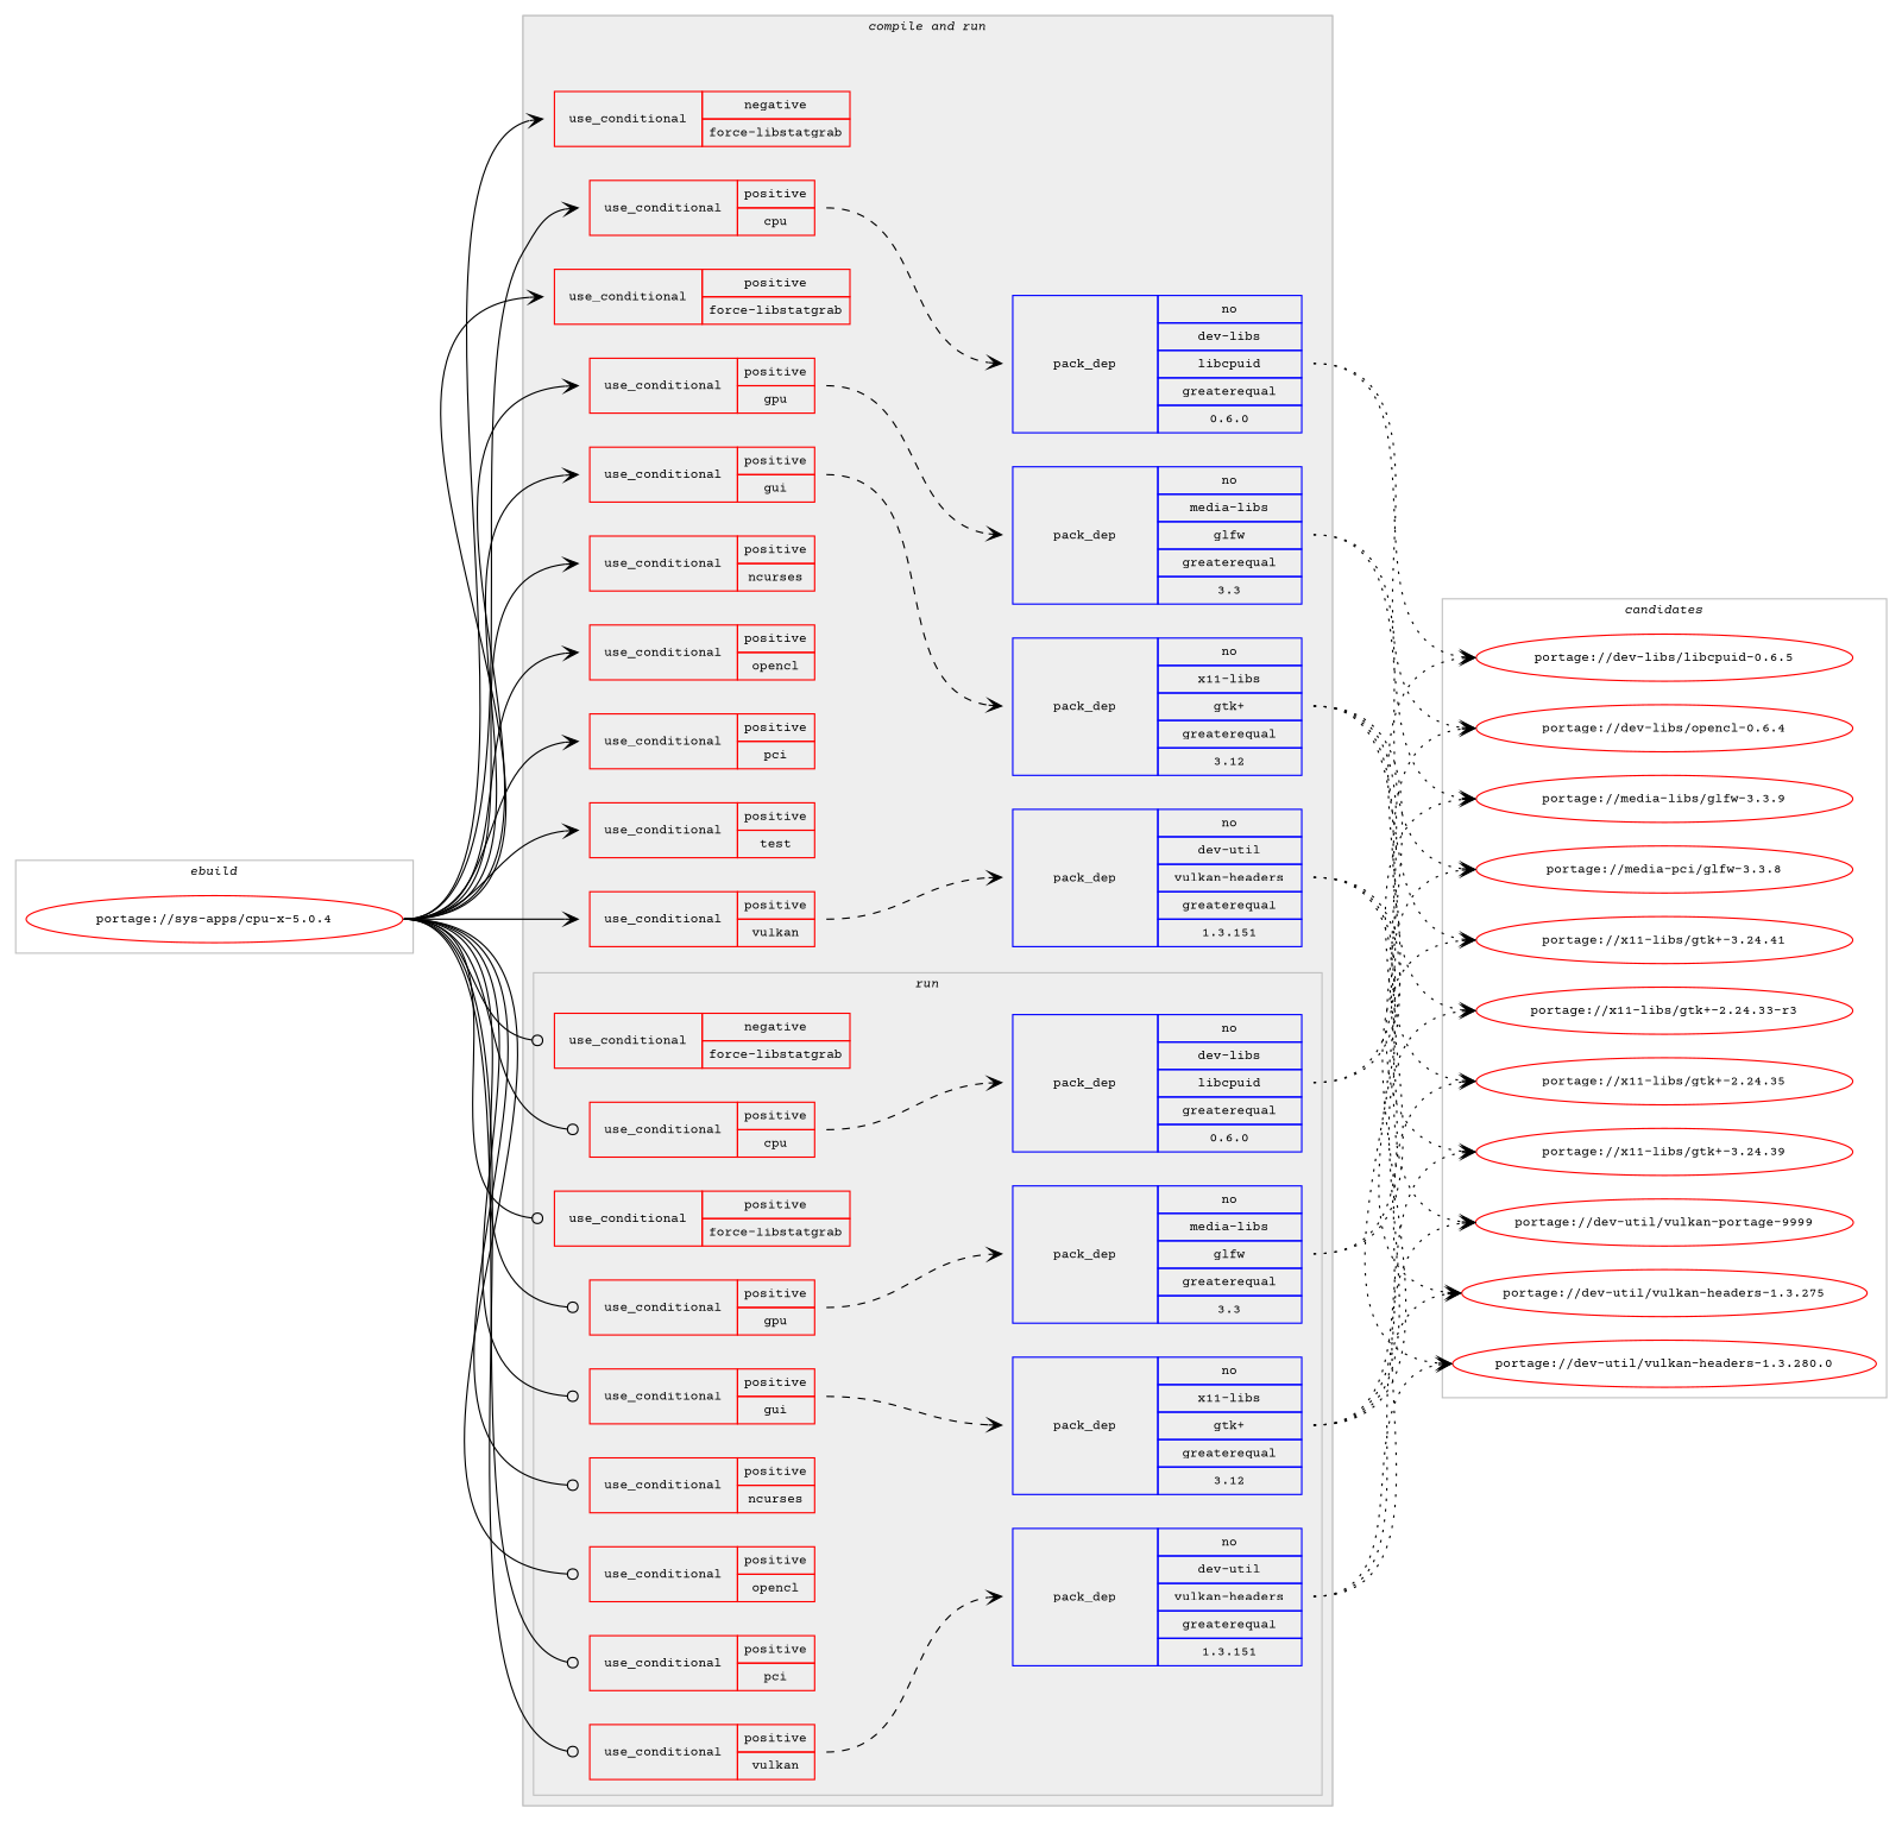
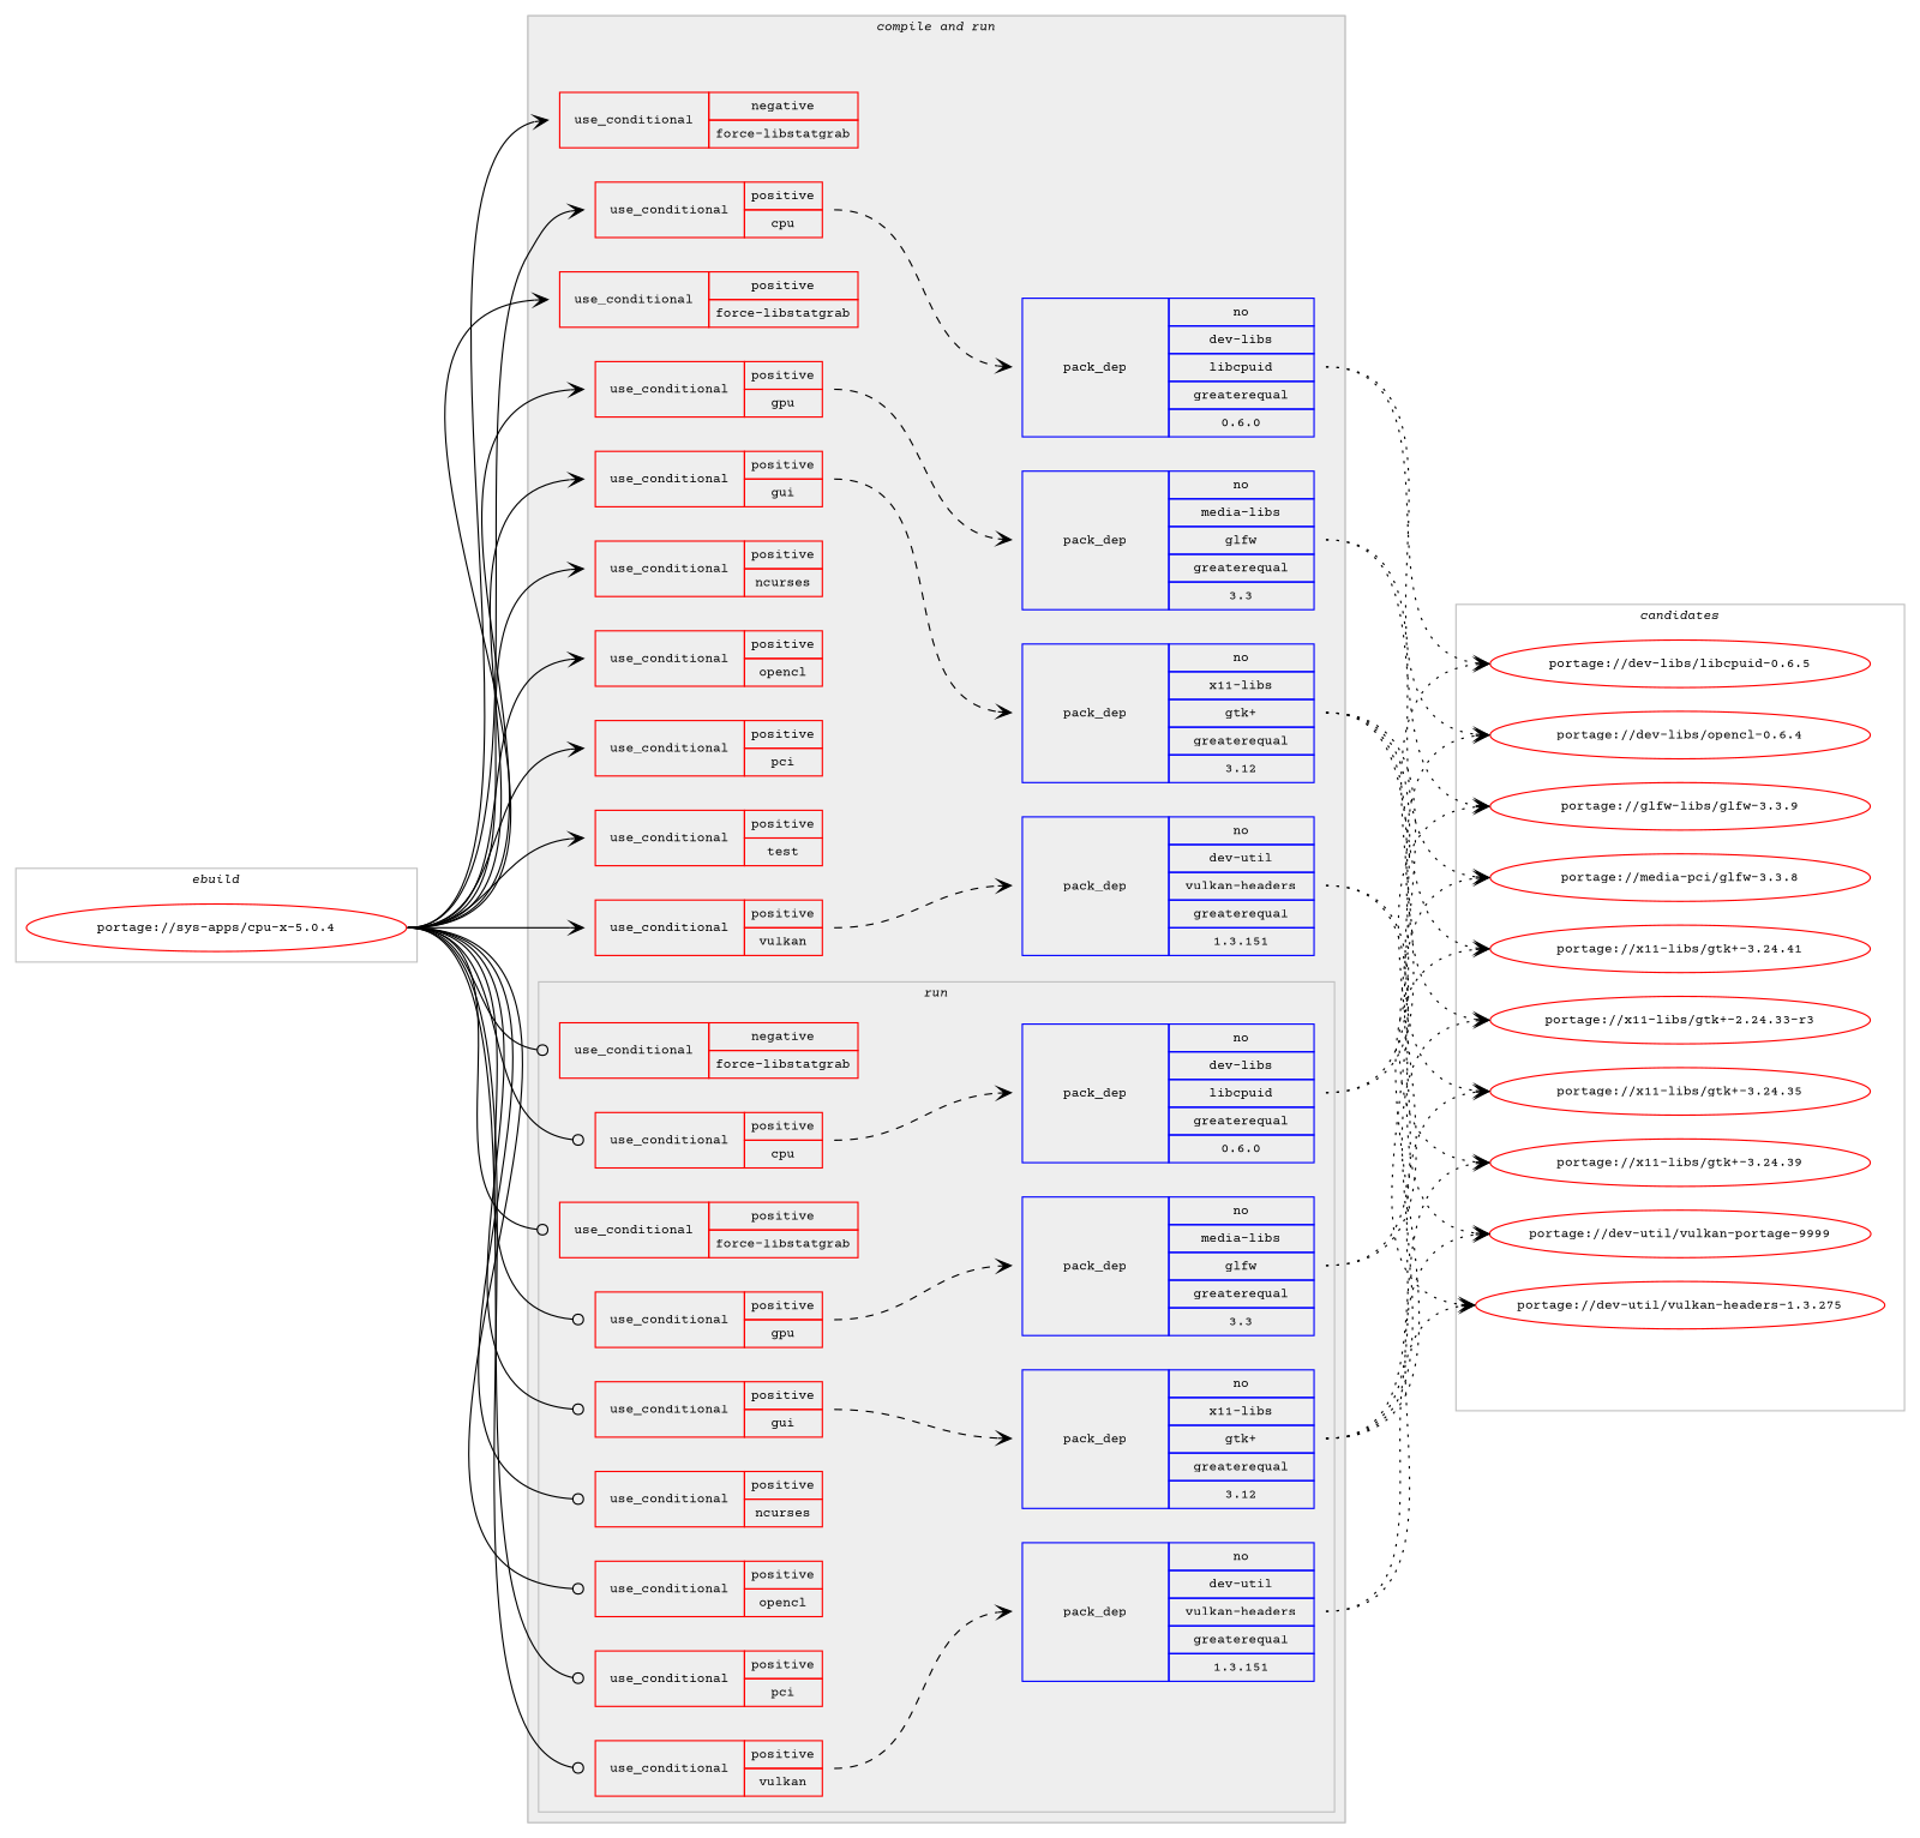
  digraph {
    compound=true
    concentrate=true
    fontname="Courier Prime"
    fontsize=10
    newrank=true
    rankdir=LR
    ranksep=1.5
    node [color=red fontname="Courier Prime" fontsize=10 shape=none]
    edge [arrowhead=vee fontname="Courier Prime" headport=w style=dotted tailport=e weight=20]
    n1 [label="portage://sys-apps/cpu-x-5.0.4" width=4 shape=""]
    n2 [label=<<TABLE BORDER="0" CELLBORDER="1" CELLSPACING="0" CELLPADDING="4"><TR><TD ROWSPAN="3" CELLPADDING="10">use_conditional</TD></TR><TR><TD>negative</TD></TR><TR><TD>force-libstatgrab</TD></TR></TABLE>>]
    n3 [color=blue label=<<TABLE BORDER="0" CELLBORDER="1" CELLSPACING="0" CELLPADDING="4" WIDTH="220"><TR><TD ROWSPAN="6" CELLPADDING="30">pack_dep</TD></TR><TR><TD WIDTH="110">no</TD></TR><TR><TD>dev-libs</TD></TR><TR><TD>libcpuid</TD></TR><TR><TD>greaterequal</TD></TR><TR><TD>0.6.0</TD></TR></TABLE>>]
    n4 [label=<<TABLE BORDER="0" CELLBORDER="1" CELLSPACING="0" CELLPADDING="4"><TR><TD ROWSPAN="3" CELLPADDING="10">use_conditional</TD></TR><TR><TD>positive</TD></TR><TR><TD>cpu</TD></TR></TABLE>>]
    n5 [label=<<TABLE BORDER="0" CELLBORDER="1" CELLSPACING="0" CELLPADDING="4"><TR><TD ROWSPAN="3" CELLPADDING="10">use_conditional</TD></TR><TR><TD>positive</TD></TR><TR><TD>force-libstatgrab</TD></TR></TABLE>>]
    n6 [color=blue label=<<TABLE BORDER="0" CELLBORDER="1" CELLSPACING="0" CELLPADDING="4" WIDTH="220"><TR><TD ROWSPAN="6" CELLPADDING="30">pack_dep</TD></TR><TR><TD WIDTH="110">no</TD></TR><TR><TD>media-libs</TD></TR><TR><TD>glfw</TD></TR><TR><TD>greaterequal</TD></TR><TR><TD>3.3</TD></TR></TABLE>>]
    n7 [label=<<TABLE BORDER="0" CELLBORDER="1" CELLSPACING="0" CELLPADDING="4"><TR><TD ROWSPAN="3" CELLPADDING="10">use_conditional</TD></TR><TR><TD>positive</TD></TR><TR><TD>gpu</TD></TR></TABLE>>]
    n8 [color=blue label=<<TABLE BORDER="0" CELLBORDER="1" CELLSPACING="0" CELLPADDING="4" WIDTH="220"><TR><TD ROWSPAN="6" CELLPADDING="30">pack_dep</TD></TR><TR><TD WIDTH="110">no</TD></TR><TR><TD>x11-libs</TD></TR><TR><TD>gtk+</TD></TR><TR><TD>greaterequal</TD></TR><TR><TD>3.12</TD></TR></TABLE>>]
    n9 [label=<<TABLE BORDER="0" CELLBORDER="1" CELLSPACING="0" CELLPADDING="4"><TR><TD ROWSPAN="3" CELLPADDING="10">use_conditional</TD></TR><TR><TD>positive</TD></TR><TR><TD>gui</TD></TR></TABLE>>]
    n10 [label=<<TABLE BORDER="0" CELLBORDER="1" CELLSPACING="0" CELLPADDING="4"><TR><TD ROWSPAN="3" CELLPADDING="10">use_conditional</TD></TR><TR><TD>positive</TD></TR><TR><TD>ncurses</TD></TR></TABLE>>]
    n11 [label=<<TABLE BORDER="0" CELLBORDER="1" CELLSPACING="0" CELLPADDING="4"><TR><TD ROWSPAN="3" CELLPADDING="10">use_conditional</TD></TR><TR><TD>positive</TD></TR><TR><TD>opencl</TD></TR></TABLE>>]
    n12 [label=<<TABLE BORDER="0" CELLBORDER="1" CELLSPACING="0" CELLPADDING="4"><TR><TD ROWSPAN="3" CELLPADDING="10">use_conditional</TD></TR><TR><TD>positive</TD></TR><TR><TD>pci</TD></TR></TABLE>>]
    n13 [label=<<TABLE BORDER="0" CELLBORDER="1" CELLSPACING="0" CELLPADDING="4"><TR><TD ROWSPAN="3" CELLPADDING="10">use_conditional</TD></TR><TR><TD>positive</TD></TR><TR><TD>test</TD></TR></TABLE>>]
    n14 [color=blue label=<<TABLE BORDER="0" CELLBORDER="1" CELLSPACING="0" CELLPADDING="4" WIDTH="220"><TR><TD ROWSPAN="6" CELLPADDING="30">pack_dep</TD></TR><TR><TD WIDTH="110">no</TD></TR><TR><TD>dev-util</TD></TR><TR><TD>vulkan-headers</TD></TR><TR><TD>greaterequal</TD></TR><TR><TD>1.3.151</TD></TR></TABLE>>]
    n15 [label=<<TABLE BORDER="0" CELLBORDER="1" CELLSPACING="0" CELLPADDING="4"><TR><TD ROWSPAN="3" CELLPADDING="10">use_conditional</TD></TR><TR><TD>positive</TD></TR><TR><TD>vulkan</TD></TR></TABLE>>]
    n16 [label=<<TABLE BORDER="0" CELLBORDER="1" CELLSPACING="0" CELLPADDING="4"><TR><TD ROWSPAN="3" CELLPADDING="10">use_conditional</TD></TR><TR><TD>negative</TD></TR><TR><TD>force-libstatgrab</TD></TR></TABLE>>]
    n17 [color=blue label=<<TABLE BORDER="0" CELLBORDER="1" CELLSPACING="0" CELLPADDING="4" WIDTH="220"><TR><TD ROWSPAN="6" CELLPADDING="30">pack_dep</TD></TR><TR><TD WIDTH="110">no</TD></TR><TR><TD>dev-libs</TD></TR><TR><TD>libcpuid</TD></TR><TR><TD>greaterequal</TD></TR><TR><TD>0.6.0</TD></TR></TABLE>>]
    n18 [label=<<TABLE BORDER="0" CELLBORDER="1" CELLSPACING="0" CELLPADDING="4"><TR><TD ROWSPAN="3" CELLPADDING="10">use_conditional</TD></TR><TR><TD>positive</TD></TR><TR><TD>cpu</TD></TR></TABLE>>]
    n19 [label=<<TABLE BORDER="0" CELLBORDER="1" CELLSPACING="0" CELLPADDING="4"><TR><TD ROWSPAN="3" CELLPADDING="10">use_conditional</TD></TR><TR><TD>positive</TD></TR><TR><TD>force-libstatgrab</TD></TR></TABLE>>]
    n20 [color=blue label=<<TABLE BORDER="0" CELLBORDER="1" CELLSPACING="0" CELLPADDING="4" WIDTH="220"><TR><TD ROWSPAN="6" CELLPADDING="30">pack_dep</TD></TR><TR><TD WIDTH="110">no</TD></TR><TR><TD>media-libs</TD></TR><TR><TD>glfw</TD></TR><TR><TD>greaterequal</TD></TR><TR><TD>3.3</TD></TR></TABLE>>]
    n21 [label=<<TABLE BORDER="0" CELLBORDER="1" CELLSPACING="0" CELLPADDING="4"><TR><TD ROWSPAN="3" CELLPADDING="10">use_conditional</TD></TR><TR><TD>positive</TD></TR><TR><TD>gpu</TD></TR></TABLE>>]
    n22 [color=blue label=<<TABLE BORDER="0" CELLBORDER="1" CELLSPACING="0" CELLPADDING="4" WIDTH="220"><TR><TD ROWSPAN="6" CELLPADDING="30">pack_dep</TD></TR><TR><TD WIDTH="110">no</TD></TR><TR><TD>x11-libs</TD></TR><TR><TD>gtk+</TD></TR><TR><TD>greaterequal</TD></TR><TR><TD>3.12</TD></TR></TABLE>>]
    n23 [label=<<TABLE BORDER="0" CELLBORDER="1" CELLSPACING="0" CELLPADDING="4"><TR><TD ROWSPAN="3" CELLPADDING="10">use_conditional</TD></TR><TR><TD>positive</TD></TR><TR><TD>gui</TD></TR></TABLE>>]
    n24 [label=<<TABLE BORDER="0" CELLBORDER="1" CELLSPACING="0" CELLPADDING="4"><TR><TD ROWSPAN="3" CELLPADDING="10">use_conditional</TD></TR><TR><TD>positive</TD></TR><TR><TD>ncurses</TD></TR></TABLE>>]
    n25 [label=<<TABLE BORDER="0" CELLBORDER="1" CELLSPACING="0" CELLPADDING="4"><TR><TD ROWSPAN="3" CELLPADDING="10">use_conditional</TD></TR><TR><TD>positive</TD></TR><TR><TD>opencl</TD></TR></TABLE>>]
    n26 [label=<<TABLE BORDER="0" CELLBORDER="1" CELLSPACING="0" CELLPADDING="4"><TR><TD ROWSPAN="3" CELLPADDING="10">use_conditional</TD></TR><TR><TD>positive</TD></TR><TR><TD>pci</TD></TR></TABLE>>]
    n27 [color=blue label=<<TABLE BORDER="0" CELLBORDER="1" CELLSPACING="0" CELLPADDING="4" WIDTH="220"><TR><TD ROWSPAN="6" CELLPADDING="30">pack_dep</TD></TR><TR><TD WIDTH="110">no</TD></TR><TR><TD>dev-util</TD></TR><TR><TD>vulkan-headers</TD></TR><TR><TD>greaterequal</TD></TR><TR><TD>1.3.151</TD></TR></TABLE>>]
    n28 [label=<<TABLE BORDER="0" CELLBORDER="1" CELLSPACING="0" CELLPADDING="4"><TR><TD ROWSPAN="3" CELLPADDING="10">use_conditional</TD></TR><TR><TD>positive</TD></TR><TR><TD>vulkan</TD></TR></TABLE>>]
    n29 [label="portage://x11-libs/gtk+-2.24.33-r3" width=4 shape=""]
-   n30 [label="portage://x11-libs/gtk+-2.24.35" width=4 shape=""]
+   n30 [label="portage://x11-libs/gtk+-3.24.35" width=4 shape=""]
    n31 [label="portage://x11-libs/gtk+-3.24.39" width=4 shape=""]
    n32 [label="portage://x11-libs/gtk+-3.24.41" width=4 shape=""]
    n33 [label="portage://dev-libs/opencl-0.6.4" width=4 shape=""]
    n34 [label="portage://dev-libs/libcpuid-0.6.5" width=4 shape=""]
    n35 [label="portage://media-pci/glfw-3.3.8" width=4 shape=""]
-   n36 [label="portage://media-libs/glfw-3.3.9" width=4 shape=""]
+   n36 [label="portage://glfw-libs/glfw-3.3.9" width=4 shape=""]
    n37 [label="portage://dev-util/vulkan-headers-1.3.275" width=4 shape=""]
-   n38 [label="portage://dev-util/vulkan-headers-1.3.280.0" width=4 shape=""]
    n39 [label="portage://dev-util/vulkan-portage-9999" width=4 shape=""]
    subgraph cluster_1 {
      color=gray
      label=<<i>ebuild</i>>
      rank=same
      n1
    }
    subgraph cluster_2 {
      color=gray
      label=<<i>dependencies</i>>
      subgraph cluster_3 {
        color=gray
        fillcolor="#eeeeee"
        label=<<i>compile</i>>
        style=filled
        subgraph sub_4 {
          color=gray
          fillcolor="#eeeeee"
          label=<<i>compile</i>>
          style=filled
          n2
        }
        subgraph sub_5 {
          color=gray
          fillcolor="#eeeeee"
          label=<<i>compile</i>>
          style=filled
          n4
          subgraph sub_6 {
            color=gray
            fillcolor="#eeeeee"
            label=<<i>compile</i>>
            style=filled
            n3
          }
        }
        subgraph sub_7 {
          color=gray
          fillcolor="#eeeeee"
          label=<<i>compile</i>>
          style=filled
          n5
        }
        subgraph sub_8 {
          color=gray
          fillcolor="#eeeeee"
          label=<<i>compile</i>>
          style=filled
          n7
          subgraph sub_9 {
            color=gray
            fillcolor="#eeeeee"
            label=<<i>compile</i>>
            style=filled
            n6
          }
        }
        subgraph sub_10 {
          color=gray
          fillcolor="#eeeeee"
          label=<<i>compile</i>>
          style=filled
          n9
          subgraph sub_11 {
            color=gray
            fillcolor="#eeeeee"
            label=<<i>compile</i>>
            style=filled
            n8
          }
        }
        subgraph sub_12 {
          color=gray
          fillcolor="#eeeeee"
          label=<<i>compile</i>>
          style=filled
          n10
        }
        subgraph sub_13 {
          color=gray
          fillcolor="#eeeeee"
          label=<<i>compile</i>>
          style=filled
          n11
        }
        subgraph sub_14 {
          color=gray
          fillcolor="#eeeeee"
          label=<<i>compile</i>>
          style=filled
          n12
        }
        subgraph sub_15 {
          color=gray
          fillcolor="#eeeeee"
          label=<<i>compile</i>>
          style=filled
          n13
        }
        subgraph sub_16 {
          color=gray
          fillcolor="#eeeeee"
          label=<<i>compile</i>>
          style=filled
          n15
          subgraph sub_17 {
            color=gray
            fillcolor="#eeeeee"
            label=<<i>compile</i>>
            style=filled
            n14
          }
        }
      }
      subgraph cluster_18 {
        color=gray
        fillcolor="#eeeeee"
        label=<<i>compile and run</i>>
        style=filled
      }
      subgraph cluster_19 {
        color=gray
        fillcolor="#eeeeee"
        label=<<i>run</i>>
        style=filled
        subgraph sub_20 {
          color=gray
          fillcolor="#eeeeee"
          label=<<i>run</i>>
          style=filled
          n16
        }
        subgraph sub_21 {
          color=gray
          fillcolor="#eeeeee"
          label=<<i>run</i>>
          style=filled
          n18
          subgraph sub_22 {
            color=gray
            fillcolor="#eeeeee"
            label=<<i>run</i>>
            style=filled
            n17
          }
        }
        subgraph sub_23 {
          color=gray
          fillcolor="#eeeeee"
          label=<<i>run</i>>
          style=filled
          n19
        }
        subgraph sub_24 {
          color=gray
          fillcolor="#eeeeee"
          label=<<i>run</i>>
          style=filled
          n21
          subgraph sub_25 {
            color=gray
            fillcolor="#eeeeee"
            label=<<i>run</i>>
            style=filled
            n20
          }
        }
        subgraph sub_26 {
          color=gray
          fillcolor="#eeeeee"
          label=<<i>run</i>>
          style=filled
          n23
          subgraph sub_27 {
            color=gray
            fillcolor="#eeeeee"
            label=<<i>run</i>>
            style=filled
            n22
          }
        }
        subgraph sub_28 {
          color=gray
          fillcolor="#eeeeee"
          label=<<i>run</i>>
          style=filled
          n24
        }
        subgraph sub_29 {
          color=gray
          fillcolor="#eeeeee"
          label=<<i>run</i>>
          style=filled
          n25
        }
        subgraph sub_30 {
          color=gray
          fillcolor="#eeeeee"
          label=<<i>run</i>>
          style=filled
          n26
        }
        subgraph sub_31 {
          color=gray
          fillcolor="#eeeeee"
          label=<<i>run</i>>
          style=filled
          n28
          subgraph sub_32 {
            color=gray
            fillcolor="#eeeeee"
            label=<<i>run</i>>
            style=filled
            n27
          }
        }
      }
    }
    subgraph cluster_33 {
      color=gray
      label=<<i>candidates</i>>
      rank=same
      subgraph sub_34 {
        color=black
        label=<<i>candidates</i>>
        nodesep=1
        rank=same
        n29
        n30
        n31
        n32
      }
      subgraph sub_35 {
        color=black
        label=<<i>candidates</i>>
        nodesep=1
        rank=same
        n33
        n34
      }
      subgraph sub_36 {
        color=black
        label=<<i>candidates</i>>
        nodesep=1
        rank=same
        n35
        n36
      }
      subgraph sub_37 {
        color=black
        label=<<i>candidates</i>>
        nodesep=1
        rank=same
        n37
-       n38
        n39
      }
      subgraph sub_38 {
        color=black
        label=<<i>candidates</i>>
        nodesep=1
        rank=same
        n33
        n34
      }
      subgraph sub_39 {
        color=black
        label=<<i>candidates</i>>
        nodesep=1
        rank=same
        n35
        n36
      }
      subgraph sub_40 {
        color=black
        label=<<i>candidates</i>>
        nodesep=1
        rank=same
        n29
        n30
        n31
        n32
      }
      subgraph sub_41 {
        color=black
        label=<<i>candidates</i>>
        nodesep=1
        rank=same
        n37
-       n38
        n39
      }
    }
    n1 -> n2 [style=solid]
    n1 -> n4 [style=solid]
    n1 -> n5 [style=solid]
    n1 -> n7 [style=solid]
    n1 -> n9 [style=solid]
    n1 -> n10 [style=solid]
    n1 -> n11 [style=solid]
    n1 -> n12 [style=solid]
    n1 -> n13 [style=solid]
    n1 -> n15 [style=solid]
    n1 -> n16 [arrowhead=odot style=solid]
    n1 -> n18 [arrowhead=odot style=solid]
    n1 -> n19 [arrowhead=odot style=solid]
    n1 -> n21 [arrowhead=odot style=solid]
    n1 -> n23 [arrowhead=odot style=solid]
    n1 -> n24 [arrowhead=odot style=solid]
    n1 -> n25 [arrowhead=odot style=solid]
    n1 -> n26 [arrowhead=odot style=solid]
    n1 -> n28 [arrowhead=odot style=solid]
    n3 -> n33 [weight=100]
    n3 -> n34 [weight=100]
    n4 -> n3 [style=dashed]
    n6 -> n35 [weight=100]
    n6 -> n36 [weight=100]
    n7 -> n6 [style=dashed]
    n8 -> n29 [weight=100]
    n8 -> n30 [weight=100]
    n8 -> n31 [weight=100]
    n8 -> n32 [weight=100]
    n9 -> n8 [style=dashed]
    n14 -> n37 [weight=100]
-   n14 -> n38 [weight=100]
    n14 -> n39 [weight=100]
    n15 -> n14 [style=dashed]
    n17 -> n33 [weight=100]
    n17 -> n34 [weight=100]
    n18 -> n17 [style=dashed]
    n20 -> n35 [weight=100]
    n20 -> n36 [weight=100]
    n21 -> n20 [style=dashed]
    n22 -> n29 [weight=100]
    n22 -> n30 [weight=100]
    n22 -> n31 [weight=100]
    n22 -> n32 [weight=100]
    n23 -> n22 [style=dashed]
    n27 -> n37 [weight=100]
-   n27 -> n38 [weight=100]
    n27 -> n39 [weight=100]
    n28 -> n27 [style=dashed]
  }
